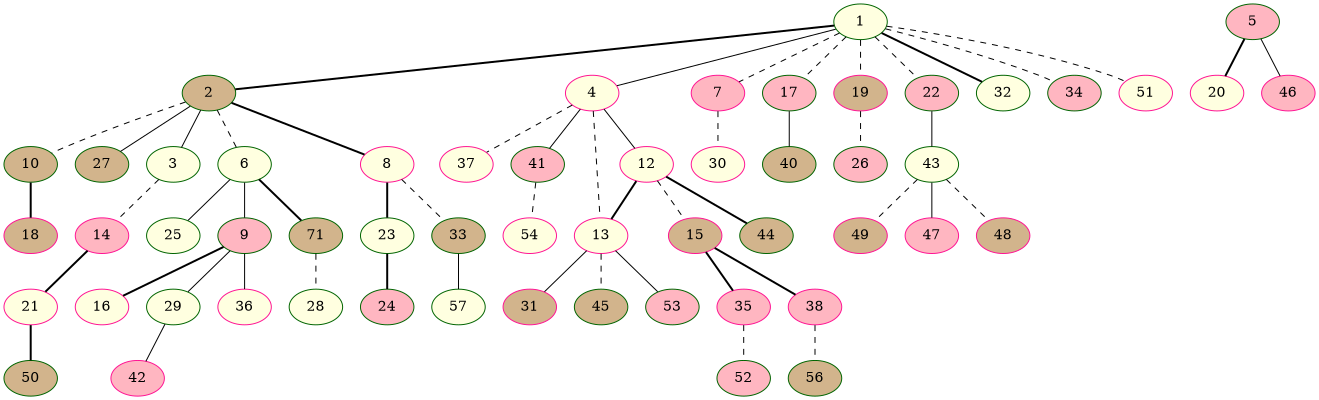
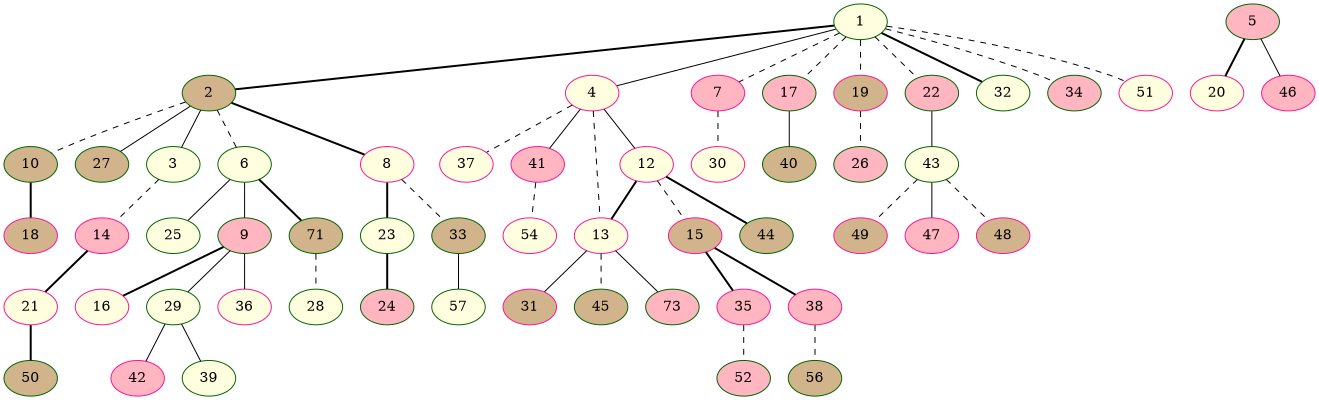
  graph {
    node [color=darkgreen fillcolor=lightyellow style=filled]
    edge [style=dashed]
    2 [fillcolor=tan]
    1
    4 [color=deeppink]
    7 [color=deeppink fillcolor=lightpink]
    17 [fillcolor=lightpink]
    19 [color=deeppink fillcolor=tan]
    22 [fillcolor=lightpink]
    32
    34 [fillcolor=lightpink]
    51 [color=deeppink]
    3
    6
    8 [color=deeppink]
    10 [fillcolor=tan]
    27 [fillcolor=tan]
    12 [color=deeppink]
    37 [color=deeppink]
-   41 [fillcolor=lightpink]
+   41 [color=deeppink fillcolor=lightpink]
    13 [color=deeppink]
    30 [color=deeppink]
    40 [fillcolor=tan]
    26 [fillcolor=lightpink]
    43
    14 [color=deeppink fillcolor=lightpink]
    9 [fillcolor=lightpink]
    n26 [fillcolor=tan label=71]
    25
    23
    33 [fillcolor=tan]
    18 [color=deeppink fillcolor=tan]
    21 [color=deeppink]
    5 [fillcolor=lightpink]
    20 [color=deeppink]
    46 [color=deeppink fillcolor=lightpink]
    15 [color=deeppink fillcolor=tan]
    44 [fillcolor=tan]
    54 [color=deeppink]
    16 [color=deeppink]
    29
    36 [color=deeppink]
    28
    24 [fillcolor=lightpink]
    57
+   39
    42 [color=deeppink fillcolor=lightpink]
    31 [color=deeppink fillcolor=tan]
    45 [fillcolor=tan]
-   53 [fillcolor=lightpink]
+   53 [fillcolor=lightpink label=73]
    35 [color=deeppink fillcolor=lightpink]
    38 [color=deeppink fillcolor=lightpink]
    50 [fillcolor=tan]
    52 [fillcolor=lightpink]
    56 [fillcolor=tan]
    47 [color=deeppink fillcolor=lightpink]
    48 [color=deeppink fillcolor=tan]
    49 [color=deeppink fillcolor=tan]
    2 -- 3 [style=solid]
    2 -- 6
    2 -- 8 [style=bold]
    2 -- 10
    2 -- 27 [style=solid]
    1 -- 2 [style=bold]
    1 -- 4 [style=solid]
    1 -- 7
    1 -- 17
    1 -- 19
    1 -- 22
    1 -- 32 [style=bold]
    1 -- 34
    1 -- 51
    4 -- 12 [style=solid]
    4 -- 37
    4 -- 41 [style=solid]
    4 -- 13
    7 -- 30
    17 -- 40 [style=solid]
    19 -- 26
    22 -- 43 [style=solid]
    3 -- 14
    6 -- 9 [style=solid]
    6 -- n26 [style=bold]
    6 -- 25 [style=solid]
    8 -- 23 [style=bold]
    8 -- 33
    10 -- 18 [style=bold]
    12 -- 13 [style=bold]
    12 -- 15
    12 -- 44 [style=bold]
    41 -- 54
    13 -- 31 [style=solid]
    13 -- 45
    13 -- 53 [style=solid]
    43 -- 47 [style=solid]
    43 -- 48
    43 -- 49
    14 -- 21 [style=bold]
    9 -- 16 [style=bold]
    9 -- 29 [style=solid]
    9 -- 36 [style=solid]
    n26 -- 28
    23 -- 24 [style=bold]
    33 -- 57 [style=solid]
    21 -- 50 [style=bold]
    5 -- 20 [style=bold]
    5 -- 46 [style=solid]
    15 -- 35 [style=bold]
    15 -- 38 [style=bold]
+   29 -- 39 [style=solid]
    29 -- 42 [style=solid]
    35 -- 52
    38 -- 56
  }
